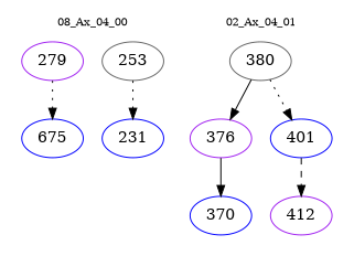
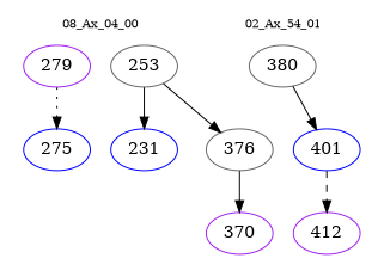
  digraph {
    node [color=gray40]
    edge [color=black style=solid]
    n1 [label=253]
    n2 [color=purple label=279]
    n3 [color=blue label=231]
-   n4 [color=blue label=675]
+   n4 [color=blue label=275]
    n5 [label=380]
-   n6 [color=purple label=376]
+   n6 [label=376]
    n7 [color=blue label=401]
-   n8 [color=blue label=370]
+   n8 [color=purple label=370]
    n9 [color=purple label=412]
    subgraph cluster_1 {
      color=white
      fontsize=10
      label="08_Ax_04_00"
      n1
      n2
      n3
      n4
    }
    subgraph cluster_2 {
      color=white
      fontsize=10
-     label="02_Ax_04_01"
+     label="02_Ax_54_01"
      n5
      n6
      n7
      n8
      n9
    }
-   n1 -> n3 [style=dotted]
+   n1 -> n3
    n2 -> n4 [style=dotted]
-   n5 -> n6
-   n5 -> n7 [style=dotted]
+   n1 -> n6
+   n5 -> n7
    n6 -> n8
    n7 -> n9 [style=dashed]
  }
